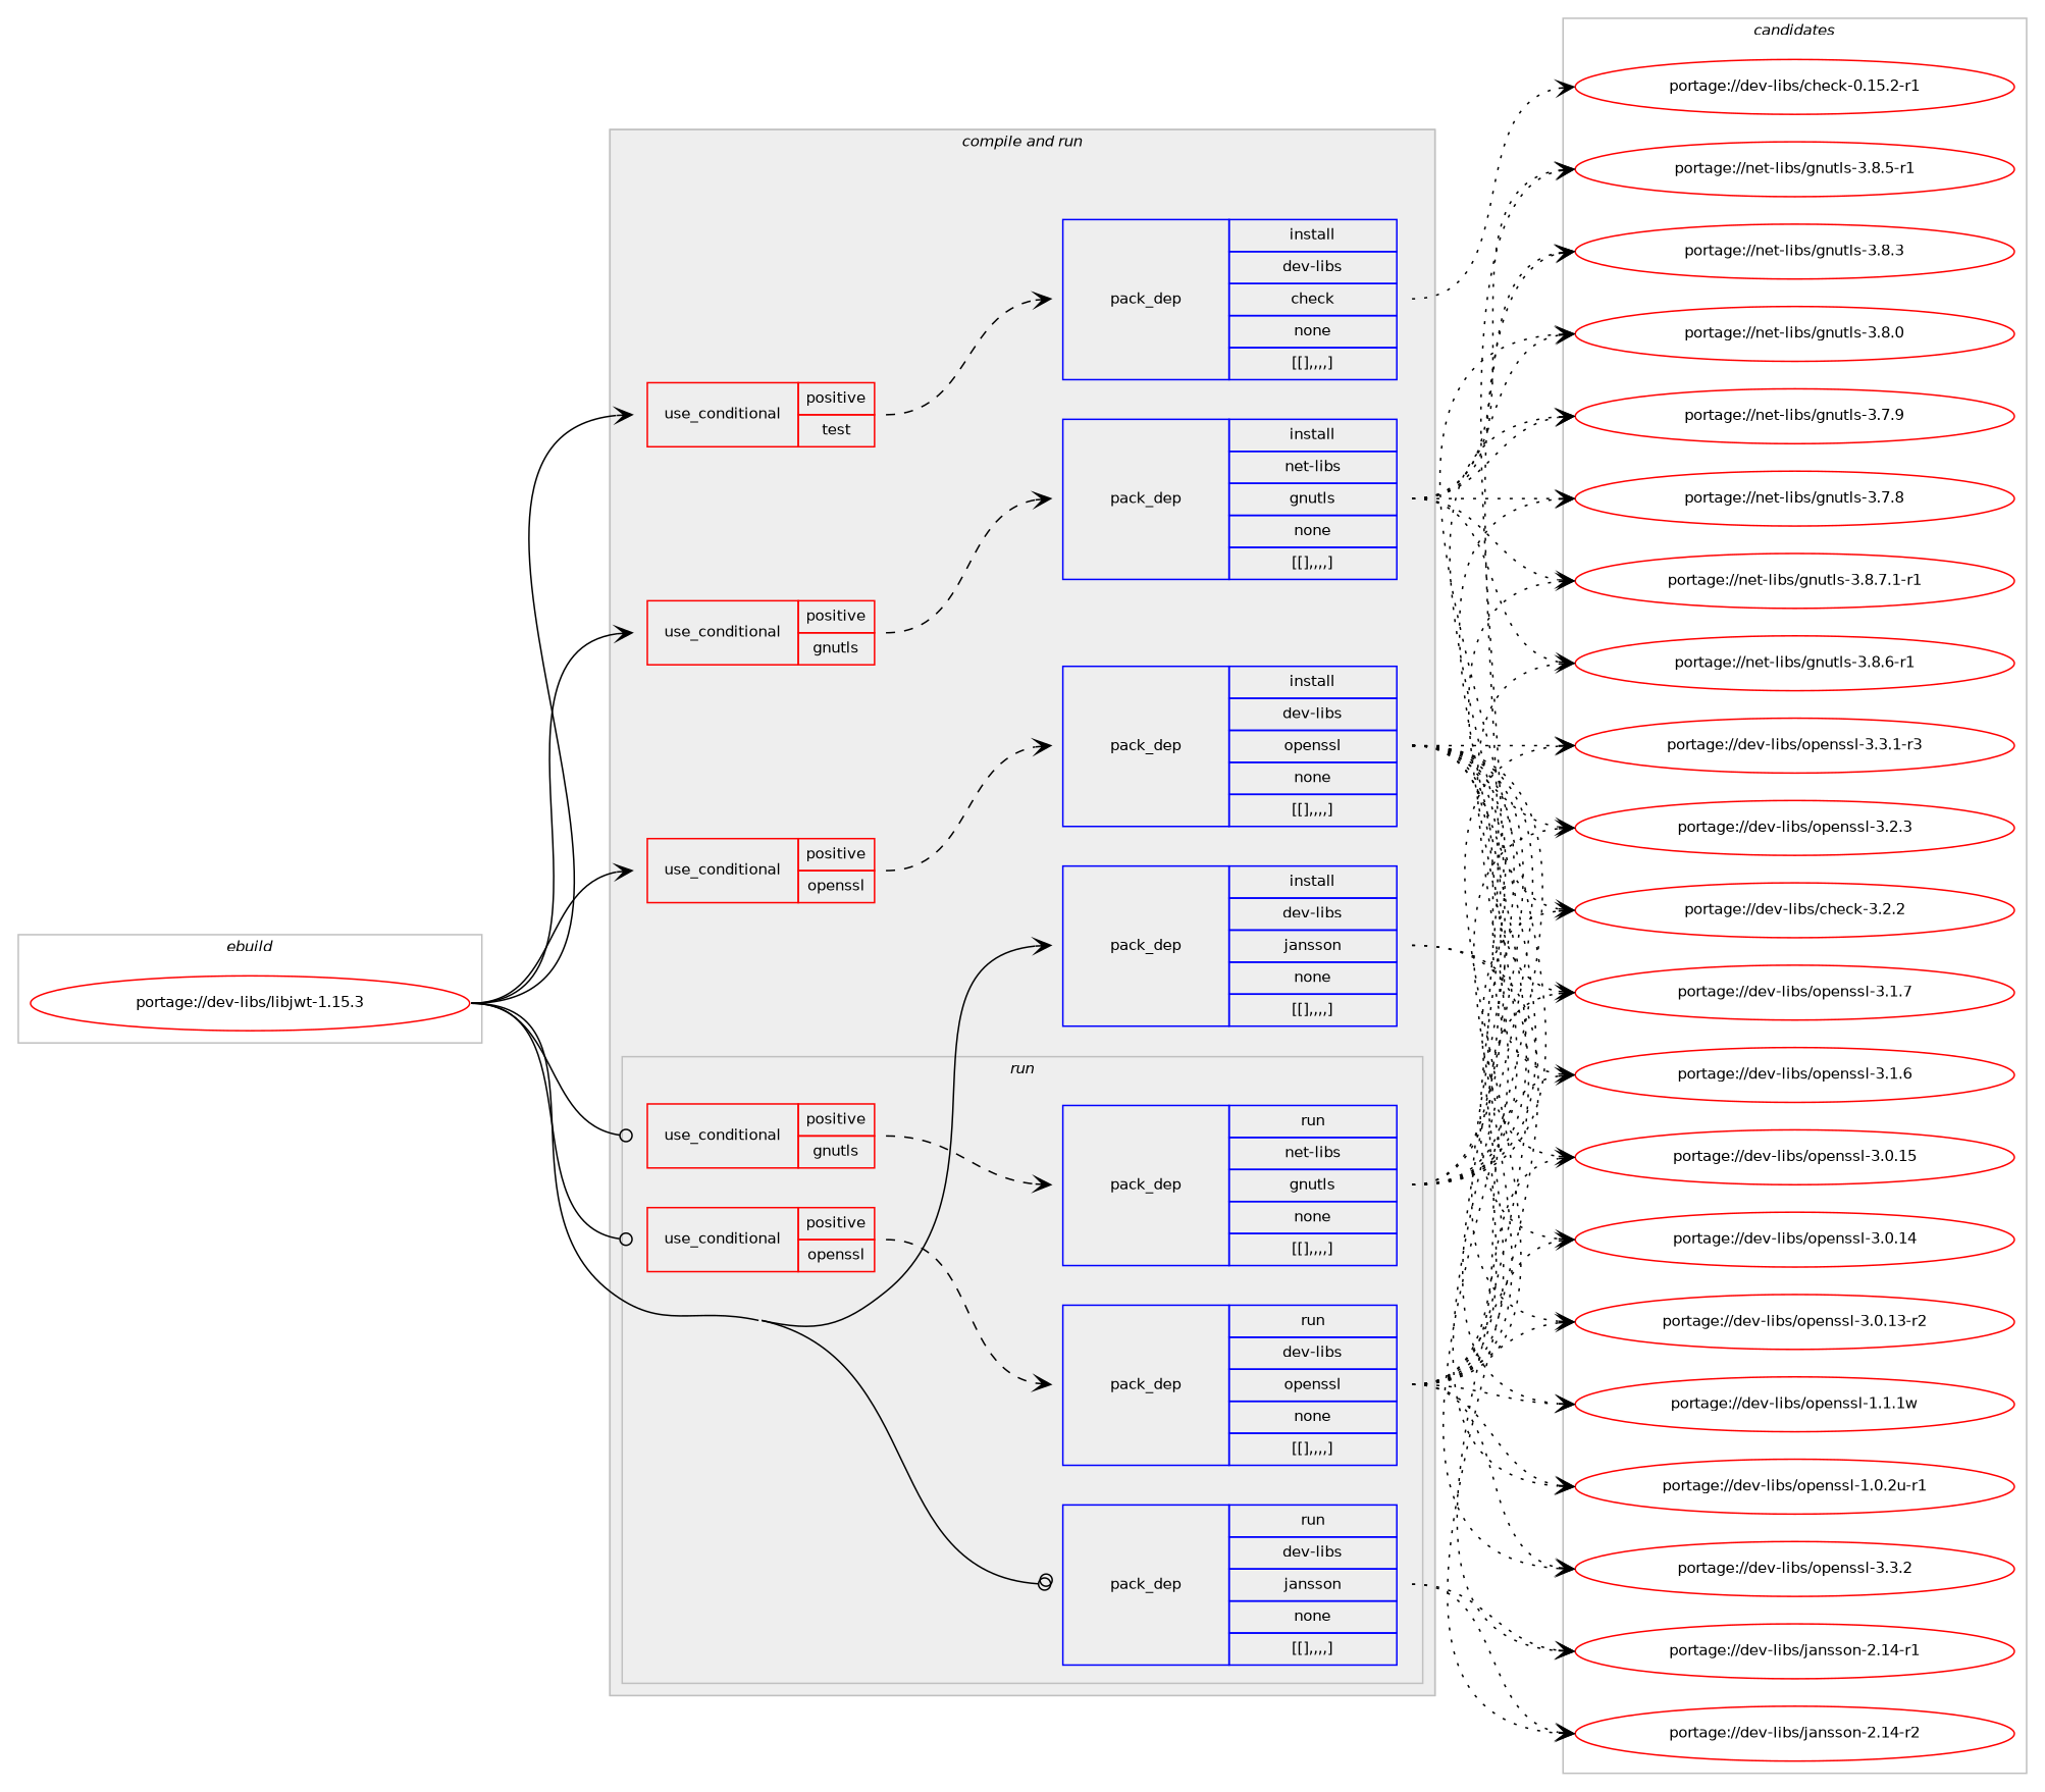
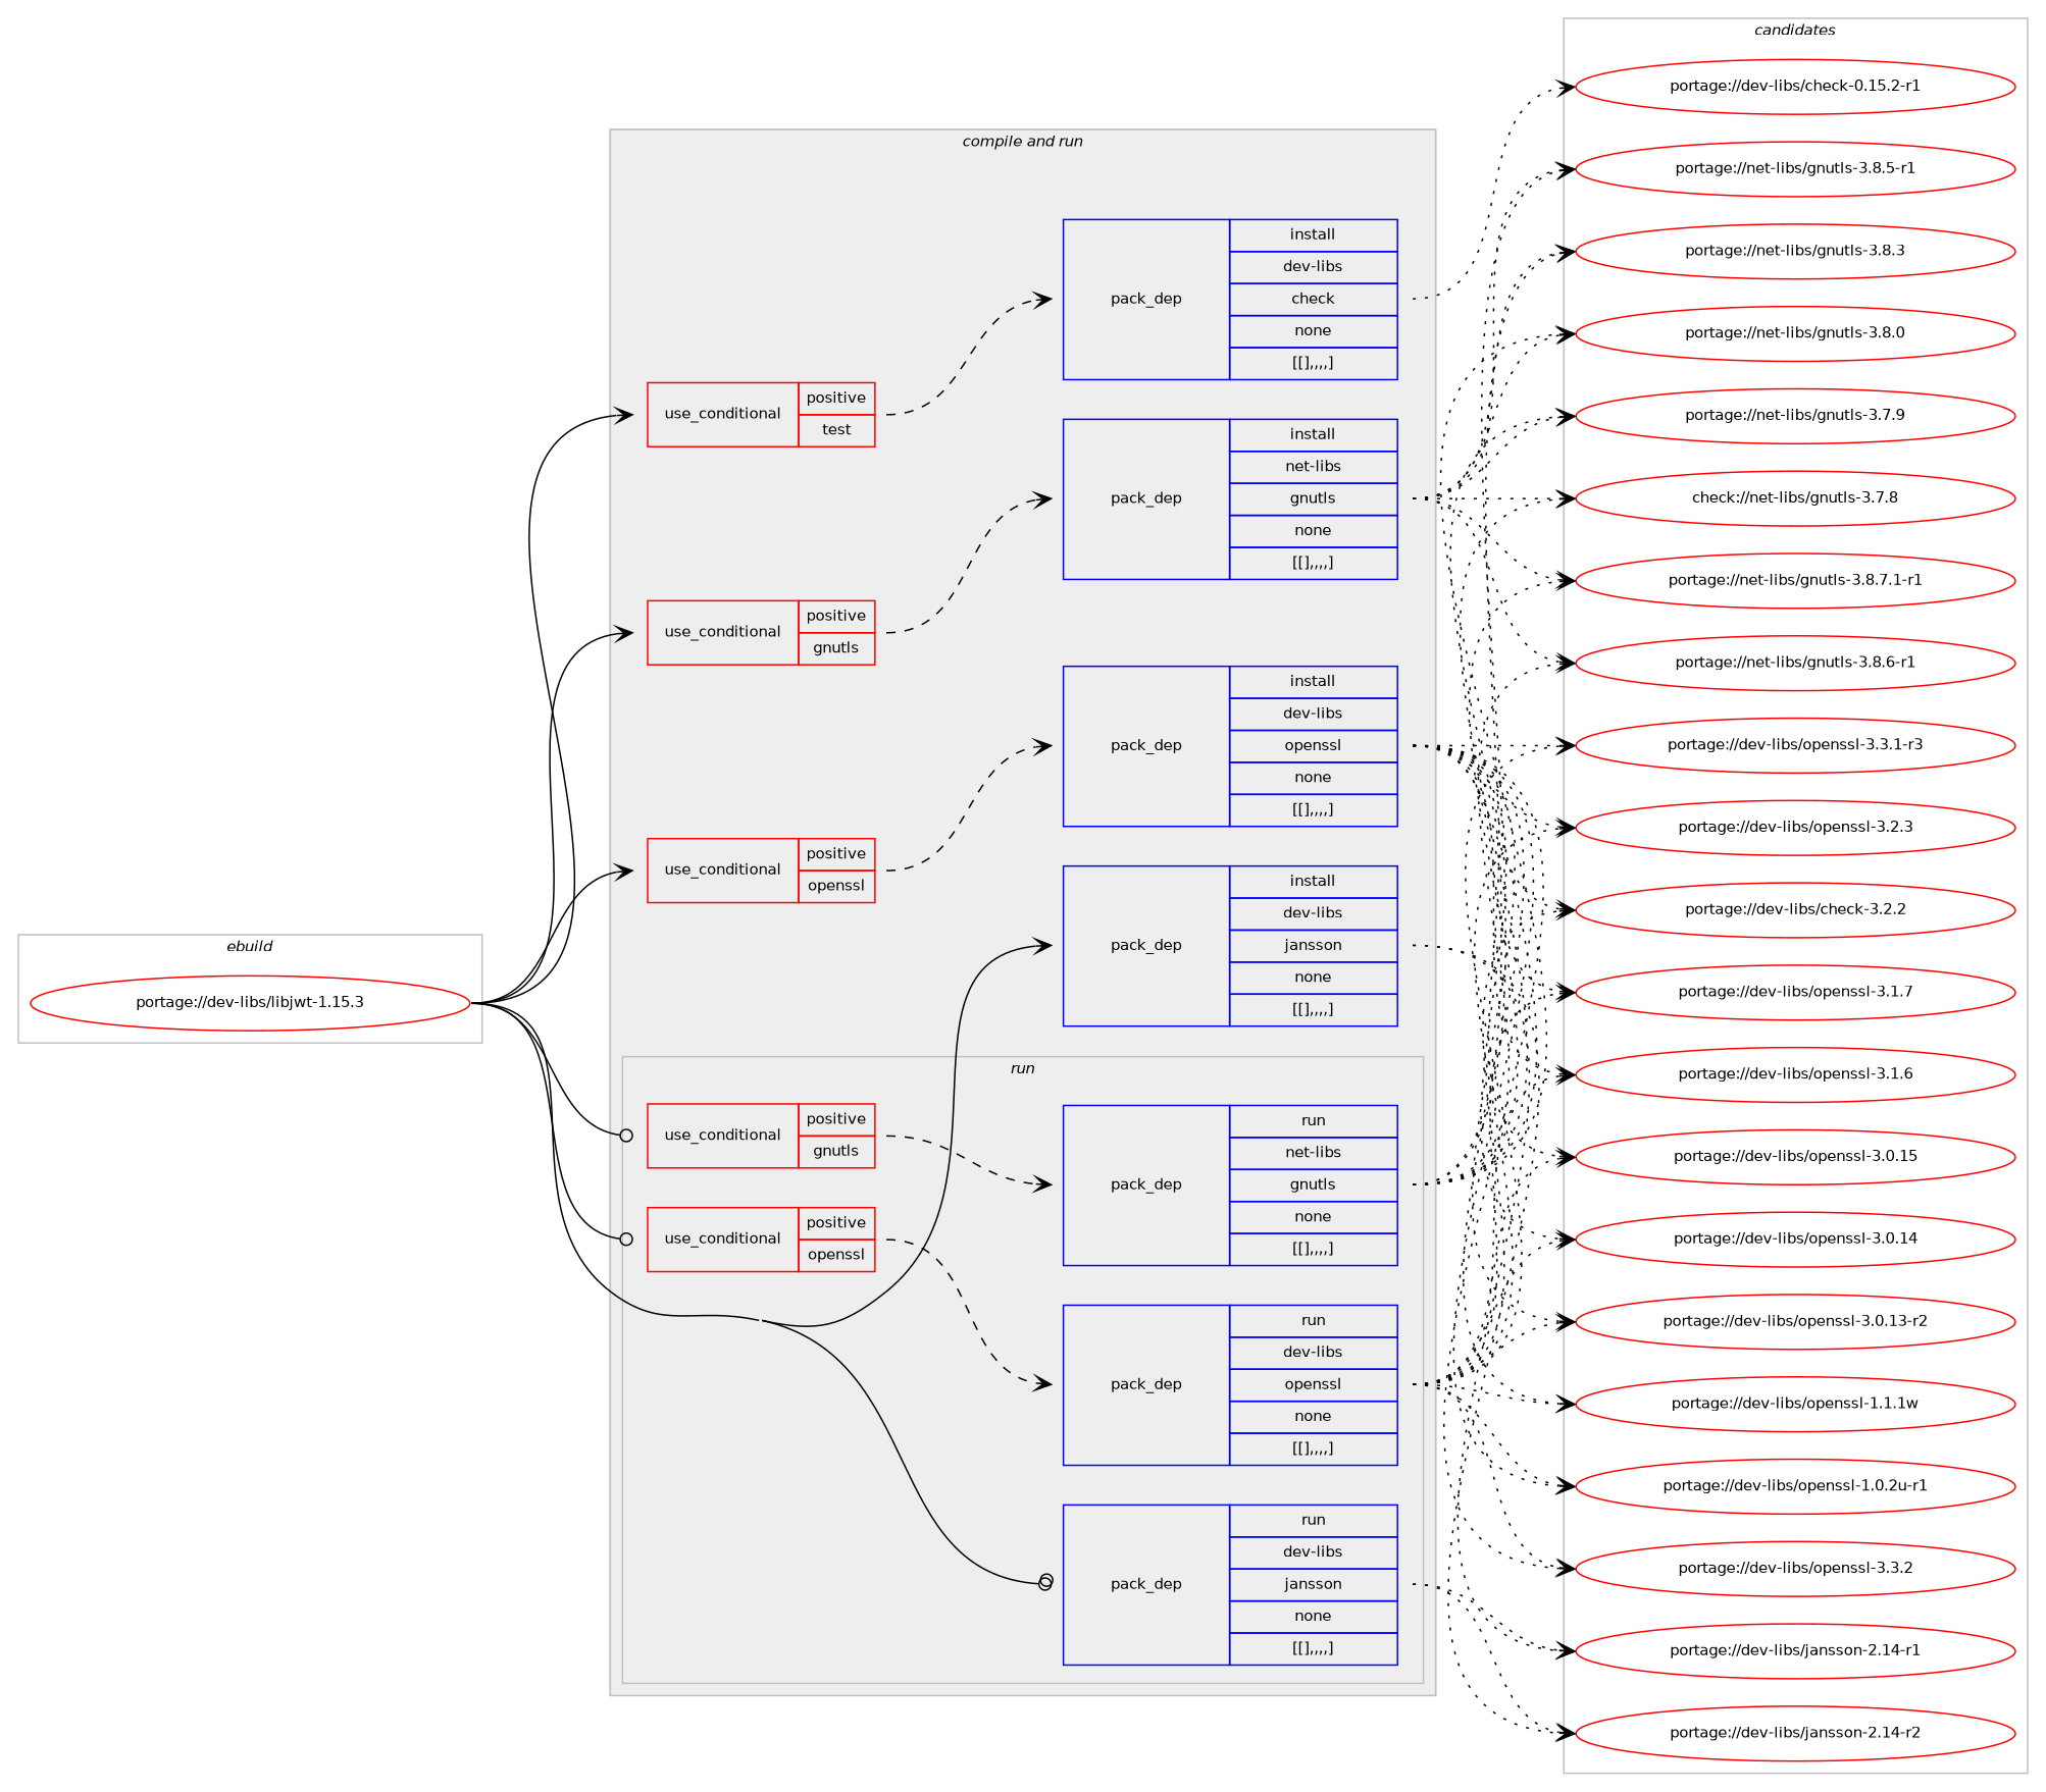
  digraph {
    compound=true
    concentrate=true
    fontname=Helvetica
    fontsize=10
    newrank=true
    rankdir=LR
    ranksep=1.5
    node [color=red fontname=Helvetica fontsize=10]
    edge [arrowhead=vee headport=w style=dotted tailport=e weight=100]
    n1 [label="portage://dev-libs/libjwt-1.15.3" width=4]
    n2 [color=blue label=<<TABLE BORDER="0" CELLBORDER="1" CELLSPACING="0" CELLPADDING="4" WIDTH="220"><TR><TD ROWSPAN="6" CELLPADDING="30">pack_dep</TD></TR><TR><TD WIDTH="110">install</TD></TR><TR><TD>net-libs</TD></TR><TR><TD>gnutls</TD></TR><TR><TD>none</TD></TR><TR><TD>[[],,,,]</TD></TR></TABLE>> shape=none]
    n3 [label=<<TABLE BORDER="0" CELLBORDER="1" CELLSPACING="0" CELLPADDING="4"><TR><TD ROWSPAN="3" CELLPADDING="10">use_conditional</TD></TR><TR><TD>positive</TD></TR><TR><TD>gnutls</TD></TR></TABLE>> shape=none]
    n4 [color=blue label=<<TABLE BORDER="0" CELLBORDER="1" CELLSPACING="0" CELLPADDING="4" WIDTH="220"><TR><TD ROWSPAN="6" CELLPADDING="30">pack_dep</TD></TR><TR><TD WIDTH="110">install</TD></TR><TR><TD>dev-libs</TD></TR><TR><TD>openssl</TD></TR><TR><TD>none</TD></TR><TR><TD>[[],,,,]</TD></TR></TABLE>> shape=none]
    n5 [label=<<TABLE BORDER="0" CELLBORDER="1" CELLSPACING="0" CELLPADDING="4"><TR><TD ROWSPAN="3" CELLPADDING="10">use_conditional</TD></TR><TR><TD>positive</TD></TR><TR><TD>openssl</TD></TR></TABLE>> shape=none]
    n6 [color=blue label=<<TABLE BORDER="0" CELLBORDER="1" CELLSPACING="0" CELLPADDING="4" WIDTH="220"><TR><TD ROWSPAN="6" CELLPADDING="30">pack_dep</TD></TR><TR><TD WIDTH="110">install</TD></TR><TR><TD>dev-libs</TD></TR><TR><TD>check</TD></TR><TR><TD>none</TD></TR><TR><TD>[[],,,,]</TD></TR></TABLE>> shape=none]
    n7 [label=<<TABLE BORDER="0" CELLBORDER="1" CELLSPACING="0" CELLPADDING="4"><TR><TD ROWSPAN="3" CELLPADDING="10">use_conditional</TD></TR><TR><TD>positive</TD></TR><TR><TD>test</TD></TR></TABLE>> shape=none]
    n8 [color=blue label=<<TABLE BORDER="0" CELLBORDER="1" CELLSPACING="0" CELLPADDING="4" WIDTH="220"><TR><TD ROWSPAN="6" CELLPADDING="30">pack_dep</TD></TR><TR><TD WIDTH="110">install</TD></TR><TR><TD>dev-libs</TD></TR><TR><TD>jansson</TD></TR><TR><TD>none</TD></TR><TR><TD>[[],,,,]</TD></TR></TABLE>> shape=none]
    n9 [color=blue label=<<TABLE BORDER="0" CELLBORDER="1" CELLSPACING="0" CELLPADDING="4" WIDTH="220"><TR><TD ROWSPAN="6" CELLPADDING="30">pack_dep</TD></TR><TR><TD WIDTH="110">run</TD></TR><TR><TD>net-libs</TD></TR><TR><TD>gnutls</TD></TR><TR><TD>none</TD></TR><TR><TD>[[],,,,]</TD></TR></TABLE>> shape=none]
    n10 [label=<<TABLE BORDER="0" CELLBORDER="1" CELLSPACING="0" CELLPADDING="4"><TR><TD ROWSPAN="3" CELLPADDING="10">use_conditional</TD></TR><TR><TD>positive</TD></TR><TR><TD>gnutls</TD></TR></TABLE>> shape=none]
    n11 [color=blue label=<<TABLE BORDER="0" CELLBORDER="1" CELLSPACING="0" CELLPADDING="4" WIDTH="220"><TR><TD ROWSPAN="6" CELLPADDING="30">pack_dep</TD></TR><TR><TD WIDTH="110">run</TD></TR><TR><TD>dev-libs</TD></TR><TR><TD>openssl</TD></TR><TR><TD>none</TD></TR><TR><TD>[[],,,,]</TD></TR></TABLE>> shape=none]
    n12 [label=<<TABLE BORDER="0" CELLBORDER="1" CELLSPACING="0" CELLPADDING="4"><TR><TD ROWSPAN="3" CELLPADDING="10">use_conditional</TD></TR><TR><TD>positive</TD></TR><TR><TD>openssl</TD></TR></TABLE>> shape=none]
    n13 [color=blue label=<<TABLE BORDER="0" CELLBORDER="1" CELLSPACING="0" CELLPADDING="4" WIDTH="220"><TR><TD ROWSPAN="6" CELLPADDING="30">pack_dep</TD></TR><TR><TD WIDTH="110">run</TD></TR><TR><TD>dev-libs</TD></TR><TR><TD>jansson</TD></TR><TR><TD>none</TD></TR><TR><TD>[[],,,,]</TD></TR></TABLE>> shape=none]
    n14 [label="portage://net-libs/gnutls-3.8.7.1-r1" width=4]
    n15 [label="portage://net-libs/gnutls-3.8.6-r1" width=4]
    n16 [label="portage://net-libs/gnutls-3.8.5-r1" width=4]
    n17 [label="portage://net-libs/gnutls-3.8.3" width=4]
    n18 [label="portage://net-libs/gnutls-3.8.0" width=4]
    n19 [label="portage://net-libs/gnutls-3.7.9" width=4]
-   n20 [label="portage://net-libs/gnutls-3.7.8" width=4]
+   n20 [label="check://net-libs/gnutls-3.7.8" width=4]
    n21 [label="portage://dev-libs/openssl-3.3.2" width=4]
    n22 [label="portage://dev-libs/openssl-3.3.1-r3" width=4]
    n23 [label="portage://dev-libs/openssl-3.2.3" width=4]
    n24 [label="portage://dev-libs/check-3.2.2" width=4]
    n25 [label="portage://dev-libs/openssl-3.1.7" width=4]
    n26 [label="portage://dev-libs/openssl-3.1.6" width=4]
    n27 [label="portage://dev-libs/openssl-3.0.15" width=4]
    n28 [label="portage://dev-libs/openssl-3.0.14" width=4]
    n29 [label="portage://dev-libs/openssl-3.0.13-r2" width=4]
    n30 [label="portage://dev-libs/openssl-1.1.1w" width=4]
    n31 [label="portage://dev-libs/openssl-1.0.2u-r1" width=4]
    n32 [label="portage://dev-libs/check-0.15.2-r1" width=4]
    n33 [label="portage://dev-libs/jansson-2.14-r2" width=4]
    n34 [label="portage://dev-libs/jansson-2.14-r1" width=4]
    subgraph cluster_1 {
      color=gray
      label=<<i>ebuild</i>>
      n1
    }
    subgraph cluster_2 {
      color=gray
      label=<<i>dependencies</i>>
      subgraph cluster_3 {
        color=gray
        fillcolor="#eeeeee"
        label=<<i>compile</i>>
        style=filled
        subgraph sub_4 {
          color=gray
          fillcolor="#eeeeee"
          label=<<i>compile</i>>
          style=filled
          n3
          subgraph sub_5 {
            color=gray
            fillcolor="#eeeeee"
            label=<<i>compile</i>>
            style=filled
            n2
          }
        }
        subgraph sub_6 {
          color=gray
          fillcolor="#eeeeee"
          label=<<i>compile</i>>
          style=filled
          n5
          subgraph sub_7 {
            color=gray
            fillcolor="#eeeeee"
            label=<<i>compile</i>>
            style=filled
            n4
          }
        }
        subgraph sub_8 {
          color=gray
          fillcolor="#eeeeee"
          label=<<i>compile</i>>
          style=filled
          n7
          subgraph sub_9 {
            color=gray
            fillcolor="#eeeeee"
            label=<<i>compile</i>>
            style=filled
            n6
          }
        }
        subgraph sub_10 {
          color=gray
          fillcolor="#eeeeee"
          label=<<i>compile</i>>
          style=filled
          n8
        }
      }
      subgraph cluster_11 {
        color=gray
        fillcolor="#eeeeee"
        label=<<i>compile and run</i>>
        style=filled
      }
      subgraph cluster_12 {
        color=gray
        fillcolor="#eeeeee"
        label=<<i>run</i>>
        style=filled
        subgraph sub_13 {
          color=gray
          fillcolor="#eeeeee"
          label=<<i>run</i>>
          style=filled
          n10
          subgraph sub_14 {
            color=gray
            fillcolor="#eeeeee"
            label=<<i>run</i>>
            style=filled
            n9
          }
        }
        subgraph sub_15 {
          color=gray
          fillcolor="#eeeeee"
          label=<<i>run</i>>
          style=filled
          n12
          subgraph sub_16 {
            color=gray
            fillcolor="#eeeeee"
            label=<<i>run</i>>
            style=filled
            n11
          }
        }
        subgraph sub_17 {
          color=gray
          fillcolor="#eeeeee"
          label=<<i>run</i>>
          style=filled
          n13
        }
      }
    }
    subgraph cluster_18 {
      color=gray
      label=<<i>candidates</i>>
      rank=same
      subgraph sub_19 {
        color=black
        label=<<i>candidates</i>>
        nodesep=1
        rank=same
        n14
        n15
        n16
        n17
        n18
        n19
        n20
      }
      subgraph sub_20 {
        color=black
        label=<<i>candidates</i>>
        nodesep=1
        rank=same
        n21
        n22
        n23
        n24
        n25
        n26
        n27
        n28
        n29
        n30
        n31
      }
      subgraph sub_21 {
        color=black
        label=<<i>candidates</i>>
        nodesep=1
        rank=same
        n32
      }
      subgraph sub_22 {
        color=black
        label=<<i>candidates</i>>
        nodesep=1
        rank=same
        n33
        n34
      }
      subgraph sub_23 {
        color=black
        label=<<i>candidates</i>>
        nodesep=1
        rank=same
        n14
        n15
        n16
        n17
        n18
        n19
        n20
      }
      subgraph sub_24 {
        color=black
        label=<<i>candidates</i>>
        nodesep=1
        rank=same
        n21
        n22
        n23
        n24
        n25
        n26
        n27
        n28
        n29
        n30
        n31
      }
      subgraph sub_25 {
        color=black
        label=<<i>candidates</i>>
        nodesep=1
        rank=same
        n33
        n34
      }
    }
    n1 -> n3 [style=solid weight=20]
    n1 -> n5 [style=solid weight=20]
    n1 -> n7 [style=solid weight=20]
    n1 -> n8 [style=solid weight=20]
    n1 -> n10 [arrowhead=odot style=solid weight=20]
    n1 -> n12 [arrowhead=odot style=solid weight=20]
    n1 -> n13 [arrowhead=odot style=solid weight=20]
    n2 -> n14
    n2 -> n15
    n2 -> n16
    n2 -> n17
    n2 -> n18
    n2 -> n19
    n2 -> n20
    n3 -> n2 [style=dashed weight=20]
    n4 -> n21
    n4 -> n22
    n4 -> n23
    n4 -> n24
    n4 -> n25
    n4 -> n26
    n4 -> n27
    n4 -> n28
    n4 -> n29
    n4 -> n30
    n4 -> n31
    n5 -> n4 [style=dashed weight=20]
    n6 -> n32
    n7 -> n6 [style=dashed weight=20]
    n8 -> n33
    n8 -> n34
    n9 -> n14
    n9 -> n15
    n9 -> n16
    n9 -> n17
    n9 -> n18
    n9 -> n19
    n9 -> n20
    n10 -> n9 [style=dashed weight=20]
    n11 -> n21
    n11 -> n22
    n11 -> n23
    n11 -> n24
    n11 -> n25
    n11 -> n26
    n11 -> n27
    n11 -> n28
    n11 -> n29
    n11 -> n30
    n11 -> n31
    n12 -> n11 [style=dashed weight=20]
    n13 -> n33
    n13 -> n34
  }
